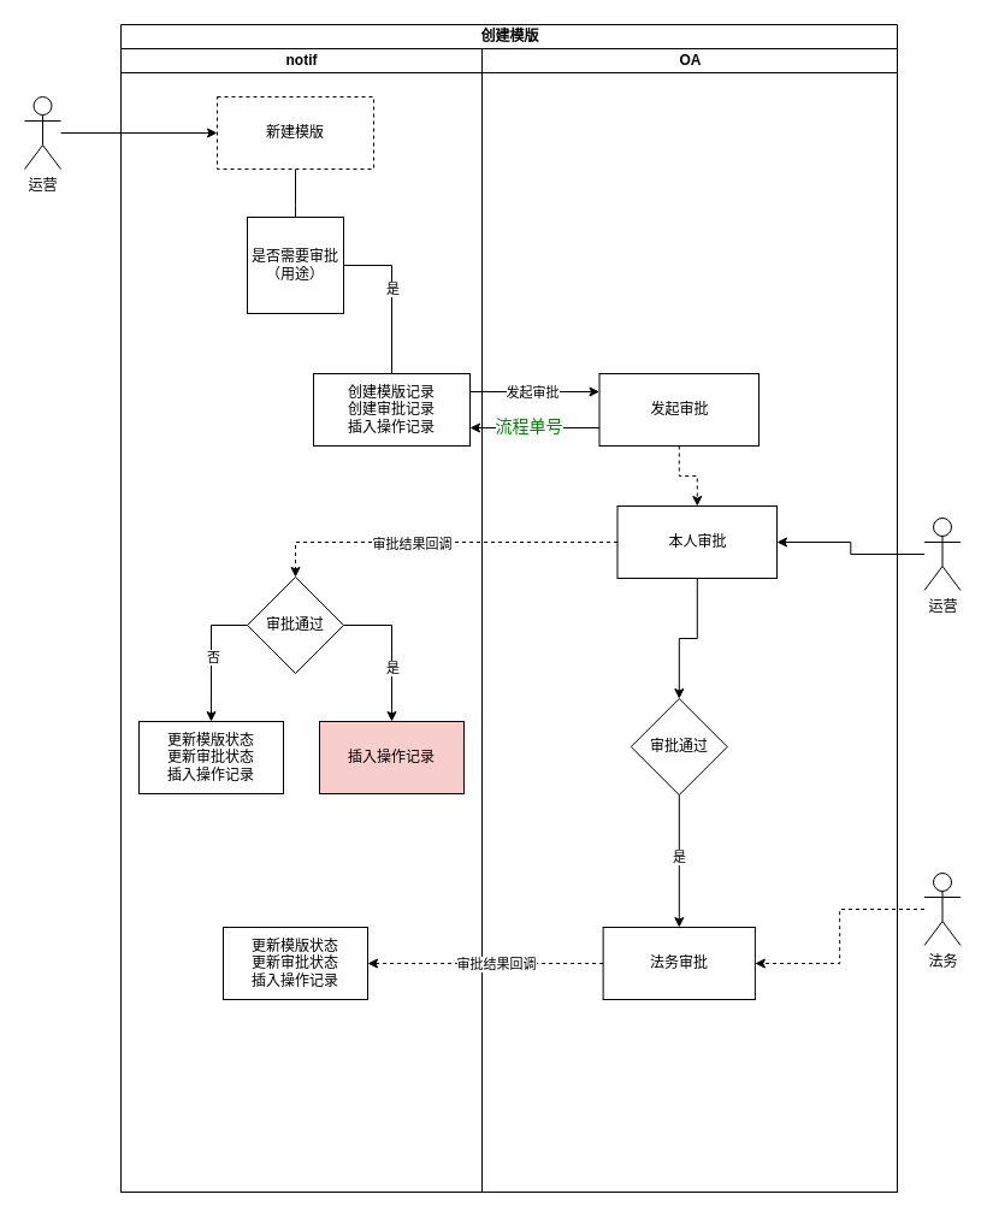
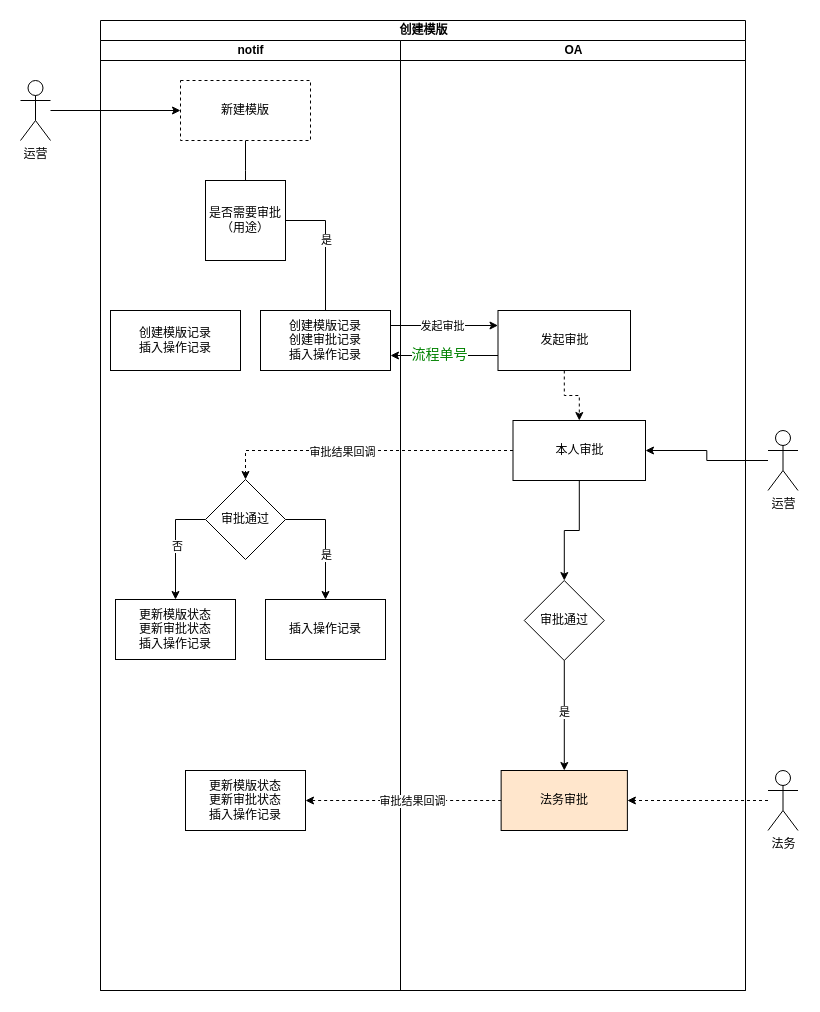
  <mxCell id="0" />
  <mxCell id="1" parent="0" />
  <mxCell id="2" value="创建模版" style="swimlane;childLayout=stackLayout;resizeParent=1;resizeParentMax=0;startSize=20;html=1;" vertex="1" parent="1"><mxGeometry x="100" y="20" width="645" height="970" as="geometry" /></mxCell>
  <mxCell id="3" value="notif" style="swimlane;startSize=20;html=1;" vertex="1" parent="2"><mxGeometry y="20" width="300" height="950" as="geometry" /></mxCell>
  <mxCell id="4" value="" style="edgeStyle=orthogonalEdgeStyle;rounded=0;orthogonalLoop=1;jettySize=auto;html=1;" edge="1" parent="3" source="5"><mxGeometry relative="1" as="geometry"><mxPoint x="145" y="160" as="targetPoint" /></mxGeometry></mxCell>
  <mxCell id="5" value="新建模版" style="rounded=0;whiteSpace=wrap;html=1;dashed=1;" vertex="1" parent="3"><mxGeometry x="80" y="40" width="130" height="60" as="geometry" /></mxCell>
  <mxCell id="6" value="&lt;div&gt;创建模版记录&lt;br&gt;&lt;/div&gt;创建审批记录&lt;div&gt;插入操作记录&lt;/div&gt;" style="rounded=0;whiteSpace=wrap;html=1;" vertex="1" parent="3"><mxGeometry x="160" y="270" width="130" height="60" as="geometry" /></mxCell>
- <mxCell id="7" value="&lt;div&gt;&lt;span style=&quot;background-color: initial;&quot;&gt;插入操作记录&lt;/span&gt;&lt;br&gt;&lt;/div&gt;" style="whiteSpace=wrap;html=1;rounded=0;fillColor=#f8cecc;" vertex="1" parent="3"><mxGeometry x="165" y="559" width="120" height="60" as="geometry" /></mxCell>
+ <mxCell id="7" value="&lt;div&gt;&lt;span style=&quot;background-color: initial;&quot;&gt;插入操作记录&lt;/span&gt;&lt;br&gt;&lt;/div&gt;" style="whiteSpace=wrap;html=1;rounded=0;" vertex="1" parent="3"><mxGeometry x="165" y="559" width="120" height="60" as="geometry" /></mxCell>
  <mxCell id="8" style="edgeStyle=orthogonalEdgeStyle;rounded=0;orthogonalLoop=1;jettySize=auto;html=1;entryX=0.5;entryY=0;entryDx=0;entryDy=0;" edge="1" parent="3" source="12" target="7"><mxGeometry relative="1" as="geometry"><Array as="points"><mxPoint x="225" y="479" /></Array></mxGeometry></mxCell>
  <mxCell id="9" value="是" style="edgeLabel;html=1;align=center;verticalAlign=middle;resizable=0;points=[];" vertex="1" connectable="0" parent="8"><mxGeometry x="0.015" y="1" relative="1" as="geometry"><mxPoint x="-1" y="14" as="offset" /></mxGeometry></mxCell>
  <mxCell id="10" style="edgeStyle=orthogonalEdgeStyle;rounded=0;orthogonalLoop=1;jettySize=auto;html=1;exitX=0;exitY=0.5;exitDx=0;exitDy=0;entryX=0.5;entryY=0;entryDx=0;entryDy=0;" edge="1" parent="3" source="12" target="13"><mxGeometry relative="1" as="geometry" /></mxCell>
  <mxCell id="11" value="否" style="edgeLabel;html=1;align=center;verticalAlign=middle;resizable=0;points=[];" vertex="1" connectable="0" parent="10"><mxGeometry x="0.02" y="1" relative="1" as="geometry"><mxPoint as="offset" /></mxGeometry></mxCell>
  <mxCell id="12" value="审批通过" style="rhombus;whiteSpace=wrap;html=1;rounded=0;" vertex="1" parent="3"><mxGeometry x="105" y="439" width="80" height="80" as="geometry" /></mxCell>
  <mxCell id="13" value="更新模版状态&lt;div&gt;更新审批状态&lt;/div&gt;&lt;div&gt;插入操作记录&lt;/div&gt;" style="whiteSpace=wrap;html=1;rounded=0;" vertex="1" parent="3"><mxGeometry x="15" y="559" width="120" height="60" as="geometry" /></mxCell>
  <mxCell id="14" value="更新模版状态&lt;div&gt;更新审批状态&lt;/div&gt;&lt;div&gt;插入操作记录&lt;/div&gt;" style="whiteSpace=wrap;html=1;rounded=0;" vertex="1" parent="3"><mxGeometry x="85" y="730" width="120" height="60" as="geometry" /></mxCell>
  <mxCell id="15" style="edgeStyle=orthogonalEdgeStyle;rounded=0;orthogonalLoop=1;jettySize=auto;html=1;exitX=1;exitY=0.5;exitDx=0;exitDy=0;endArrow=none;" edge="1" parent="3" source="17" target="6"><mxGeometry relative="1" as="geometry" /></mxCell>
  <mxCell id="16" value="是" style="edgeLabel;html=1;align=center;verticalAlign=middle;resizable=0;points=[];" vertex="1" connectable="0" parent="15"><mxGeometry x="-0.1" y="1" relative="1" as="geometry"><mxPoint x="-1" as="offset" /></mxGeometry></mxCell>
  <mxCell id="17" value="是否需要审批&lt;div&gt;（用途）&lt;/div&gt;" style="whiteSpace=wrap;html=1;rounded=0;" vertex="1" parent="3"><mxGeometry x="105" y="140" width="80" height="80" as="geometry" /></mxCell>
+ <mxCell id="18" value="&lt;div&gt;创建模版记录&lt;br&gt;&lt;/div&gt;&lt;div&gt;插入操作记录&lt;/div&gt;" style="rounded=0;whiteSpace=wrap;html=1;" vertex="1" parent="3"><mxGeometry x="10" y="270" width="130" height="60" as="geometry" /></mxCell>
  <mxCell id="19" value="" style="edgeStyle=orthogonalEdgeStyle;rounded=0;orthogonalLoop=1;jettySize=auto;html=1;exitX=1;exitY=0.25;exitDx=0;exitDy=0;entryX=0;entryY=0.25;entryDx=0;entryDy=0;" edge="1" parent="2" source="6" target="23"><mxGeometry relative="1" as="geometry" /></mxCell>
  <mxCell id="20" value="发起审批" style="edgeLabel;html=1;align=center;verticalAlign=middle;resizable=0;points=[];" vertex="1" connectable="0" parent="19"><mxGeometry x="-0.058" y="1" relative="1" as="geometry"><mxPoint y="1" as="offset" /></mxGeometry></mxCell>
  <mxCell id="21" value="OA" style="swimlane;startSize=20;html=1;" vertex="1" parent="2"><mxGeometry x="300" y="20" width="345" height="950" as="geometry" /></mxCell>
  <mxCell id="22" value="" style="edgeStyle=orthogonalEdgeStyle;rounded=0;orthogonalLoop=1;jettySize=auto;html=1;dashed=1;" edge="1" parent="21" source="23" target="25"><mxGeometry relative="1" as="geometry" /></mxCell>
  <mxCell id="23" value="发起审批" style="rounded=0;whiteSpace=wrap;html=1;" vertex="1" parent="21"><mxGeometry x="97.5" y="270" width="132.5" height="60" as="geometry" /></mxCell>
  <mxCell id="24" value="" style="edgeStyle=orthogonalEdgeStyle;rounded=0;orthogonalLoop=1;jettySize=auto;html=1;" edge="1" parent="21" source="25" target="26"><mxGeometry relative="1" as="geometry" /></mxCell>
  <mxCell id="25" value="本人审批" style="rounded=0;whiteSpace=wrap;html=1;" vertex="1" parent="21"><mxGeometry x="112.5" y="380" width="132.5" height="60" as="geometry" /></mxCell>
  <mxCell id="26" value="审批通过" style="rhombus;whiteSpace=wrap;html=1;rounded=0;" vertex="1" parent="21"><mxGeometry x="123.75" y="540" width="80" height="80" as="geometry" /></mxCell>
- <mxCell id="27" value="法务审批" style="rounded=0;whiteSpace=wrap;html=1;" vertex="1" parent="21"><mxGeometry x="100.63" y="730" width="126.25" height="60" as="geometry" /></mxCell>
+ <mxCell id="27" value="法务审批" style="rounded=0;whiteSpace=wrap;html=1;fillColor=#ffe6cc;" vertex="1" parent="21"><mxGeometry x="100.63" y="730" width="126.25" height="60" as="geometry" /></mxCell>
  <mxCell id="28" style="edgeStyle=orthogonalEdgeStyle;rounded=0;orthogonalLoop=1;jettySize=auto;html=1;" edge="1" parent="21" source="26" target="27"><mxGeometry relative="1" as="geometry" /></mxCell>
  <mxCell id="29" value="是" style="edgeLabel;html=1;align=center;verticalAlign=middle;resizable=0;points=[];" vertex="1" connectable="0" parent="28"><mxGeometry x="-0.143" y="3" relative="1" as="geometry"><mxPoint x="-3" y="5" as="offset" /></mxGeometry></mxCell>
  <mxCell id="30" style="edgeStyle=orthogonalEdgeStyle;rounded=0;orthogonalLoop=1;jettySize=auto;html=1;entryX=1;entryY=0.75;entryDx=0;entryDy=0;exitX=0;exitY=0.75;exitDx=0;exitDy=0;" edge="1" parent="2" source="23" target="6"><mxGeometry relative="1" as="geometry" /></mxCell>
  <mxCell id="31" value="&lt;span style=&quot;color: rgb(0, 130, 0); font-family: Consolas, &amp;quot;Bitstream Vera Sans Mono&amp;quot;, &amp;quot;Courier New&amp;quot;, Courier, monospace; font-size: 14px; text-align: left;&quot;&gt;流程单号&lt;/span&gt;" style="edgeLabel;html=1;align=center;verticalAlign=middle;resizable=0;points=[];" vertex="1" connectable="0" parent="30"><mxGeometry x="0.123" y="-1" relative="1" as="geometry"><mxPoint x="1" as="offset" /></mxGeometry></mxCell>
  <mxCell id="32" style="edgeStyle=orthogonalEdgeStyle;rounded=0;orthogonalLoop=1;jettySize=auto;html=1;exitX=0;exitY=0.5;exitDx=0;exitDy=0;entryX=0.5;entryY=0;entryDx=0;entryDy=0;dashed=1;" edge="1" parent="2" source="25" target="12"><mxGeometry relative="1" as="geometry"><mxPoint x="180" y="370" as="targetPoint" /></mxGeometry></mxCell>
  <mxCell id="33" value="审批结果回调" style="edgeLabel;html=1;align=center;verticalAlign=middle;resizable=0;points=[];" vertex="1" connectable="0" parent="32"><mxGeometry x="0.159" y="1" relative="1" as="geometry"><mxPoint x="1" as="offset" /></mxGeometry></mxCell>
  <mxCell id="34" style="edgeStyle=orthogonalEdgeStyle;rounded=0;orthogonalLoop=1;jettySize=auto;html=1;entryX=1;entryY=0.5;entryDx=0;entryDy=0;dashed=1;" edge="1" parent="2" source="27" target="14"><mxGeometry relative="1" as="geometry"><mxPoint x="135" y="830" as="targetPoint" /></mxGeometry></mxCell>
  <mxCell id="35" value="审批结果回调" style="edgeLabel;html=1;align=center;verticalAlign=middle;resizable=0;points=[];" vertex="1" connectable="0" parent="34"><mxGeometry x="-0.082" relative="1" as="geometry"><mxPoint x="1" as="offset" /></mxGeometry></mxCell>
  <mxCell id="36" style="edgeStyle=orthogonalEdgeStyle;rounded=0;orthogonalLoop=1;jettySize=auto;html=1;entryX=0;entryY=0.5;entryDx=0;entryDy=0;" edge="1" parent="1" source="37" target="5"><mxGeometry relative="1" as="geometry"><mxPoint x="130" y="100" as="targetPoint" /></mxGeometry></mxCell>
  <mxCell id="37" value="运营" style="shape=umlActor;verticalLabelPosition=bottom;verticalAlign=top;html=1;outlineConnect=0;" vertex="1" parent="1"><mxGeometry x="20" y="80" width="30" height="60" as="geometry" /></mxCell>
  <mxCell id="38" style="edgeStyle=orthogonalEdgeStyle;rounded=0;orthogonalLoop=1;jettySize=auto;html=1;entryX=1;entryY=0.5;entryDx=0;entryDy=0;" edge="1" parent="1" source="39" target="25"><mxGeometry relative="1" as="geometry" /></mxCell>
  <mxCell id="39" value="运营" style="shape=umlActor;verticalLabelPosition=bottom;verticalAlign=top;html=1;outlineConnect=0;" vertex="1" parent="1"><mxGeometry x="767.5" y="430" width="30" height="60" as="geometry" /></mxCell>
  <mxCell id="40" style="edgeStyle=orthogonalEdgeStyle;rounded=0;orthogonalLoop=1;jettySize=auto;html=1;entryX=1;entryY=0.5;entryDx=0;entryDy=0;dashed=1;" edge="1" parent="1" source="41" target="27"><mxGeometry relative="1" as="geometry" /></mxCell>
- <mxCell id="41" value="法务" style="shape=umlActor;verticalLabelPosition=bottom;verticalAlign=top;html=1;outlineConnect=0;" vertex="1" parent="1"><mxGeometry x="767.5" y="725" width="30" height="60" as="geometry" /></mxCell>
+ <mxCell id="41" value="法务" style="shape=umlActor;verticalLabelPosition=bottom;verticalAlign=top;html=1;outlineConnect=0;" vertex="1" parent="1"><mxGeometry x="767.5" y="770" width="30" height="60" as="geometry" /></mxCell>
